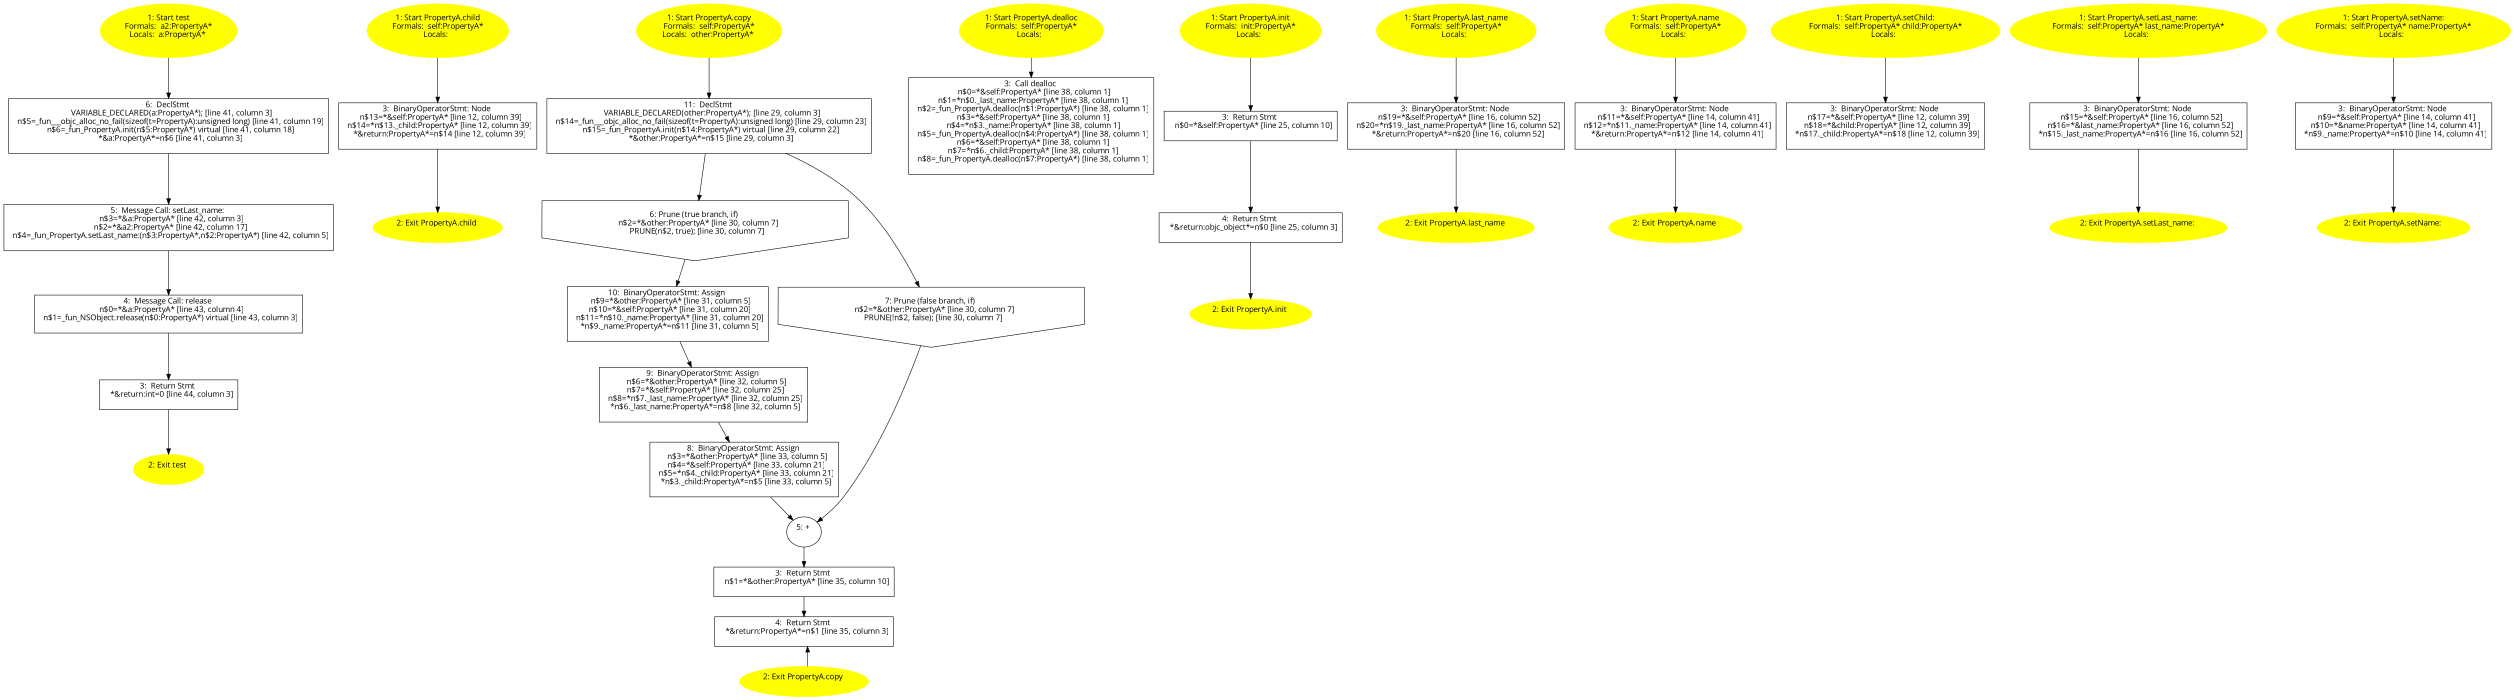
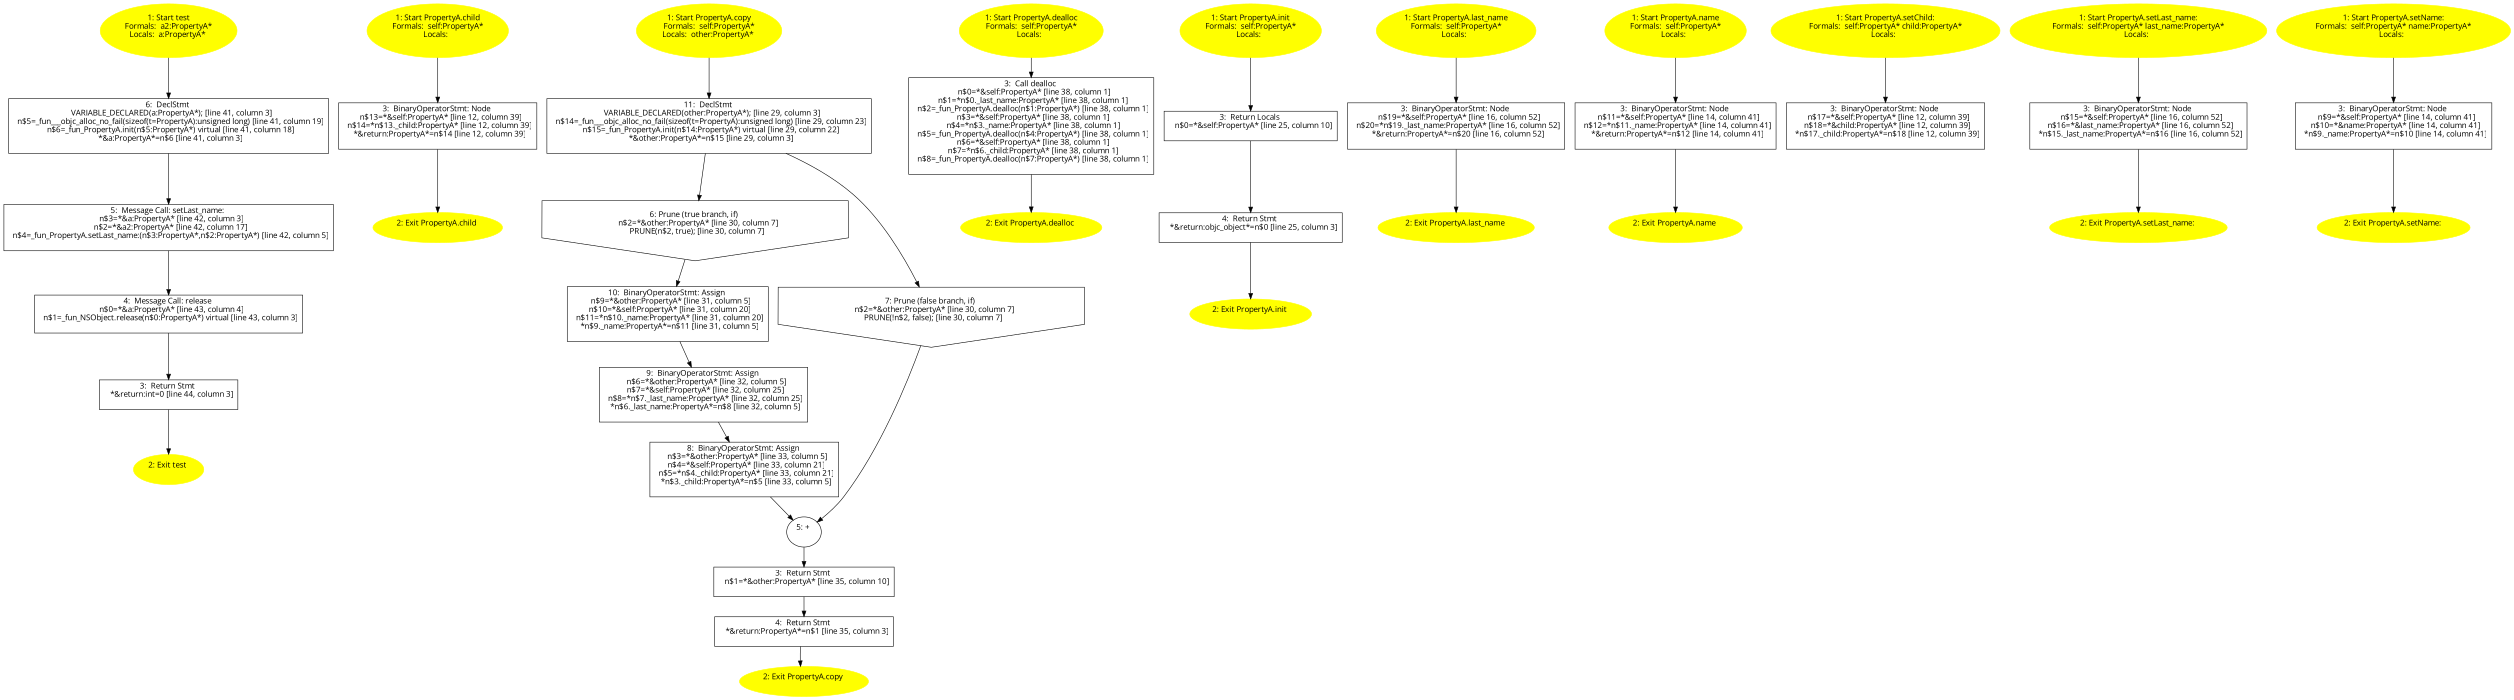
  digraph {
    fontname="Open Sans"
    node [fontname="Open Sans"]
    edge [fontname="Open Sans"]
    n1 [color=yellow label="1: Start test\nFormals:  a2:PropertyA*\nLocals:  a:PropertyA* \n  " style=filled]
    n2 [label="6:  DeclStmt \n   VARIABLE_DECLARED(a:PropertyA*); [line 41, column 3]\n  n$5=_fun___objc_alloc_no_fail(sizeof(t=PropertyA):unsigned long) [line 41, column 19]\n  n$6=_fun_PropertyA.init(n$5:PropertyA*) virtual [line 41, column 18]\n  *&a:PropertyA*=n$6 [line 41, column 3]\n " shape=box]
    n3 [label="5:  Message Call: setLast_name: \n   n$3=*&a:PropertyA* [line 42, column 3]\n  n$2=*&a2:PropertyA* [line 42, column 17]\n  n$4=_fun_PropertyA.setLast_name:(n$3:PropertyA*,n$2:PropertyA*) [line 42, column 5]\n " shape=box]
    n4 [label="4:  Message Call: release \n   n$0=*&a:PropertyA* [line 43, column 4]\n  n$1=_fun_NSObject.release(n$0:PropertyA*) virtual [line 43, column 3]\n " shape=box]
    n5 [color=yellow label="2: Exit test \n  " style=filled]
    n6 [label="3:  Return Stmt \n   *&return:int=0 [line 44, column 3]\n " shape=box]
    n7 [color=yellow label="1: Start PropertyA.child\nFormals:  self:PropertyA*\nLocals:  \n  " style=filled]
    n8 [label="3:  BinaryOperatorStmt: Node \n   n$13=*&self:PropertyA* [line 12, column 39]\n  n$14=*n$13._child:PropertyA* [line 12, column 39]\n  *&return:PropertyA*=n$14 [line 12, column 39]\n " shape=box]
    n9 [color=yellow label="2: Exit PropertyA.child \n  " style=filled]
    n10 [color=yellow label="1: Start PropertyA.copy\nFormals:  self:PropertyA*\nLocals:  other:PropertyA* \n  " style=filled]
    n11 [label="11:  DeclStmt \n   VARIABLE_DECLARED(other:PropertyA*); [line 29, column 3]\n  n$14=_fun___objc_alloc_no_fail(sizeof(t=PropertyA):unsigned long) [line 29, column 23]\n  n$15=_fun_PropertyA.init(n$14:PropertyA*) virtual [line 29, column 22]\n  *&other:PropertyA*=n$15 [line 29, column 3]\n " shape=box]
    n12 [label="6: Prune (true branch, if) \n   n$2=*&other:PropertyA* [line 30, column 7]\n  PRUNE(n$2, true); [line 30, column 7]\n " shape=invhouse]
    n13 [label="7: Prune (false branch, if) \n   n$2=*&other:PropertyA* [line 30, column 7]\n  PRUNE(!n$2, false); [line 30, column 7]\n " shape=invhouse]
    n14 [label="10:  BinaryOperatorStmt: Assign \n   n$9=*&other:PropertyA* [line 31, column 5]\n  n$10=*&self:PropertyA* [line 31, column 20]\n  n$11=*n$10._name:PropertyA* [line 31, column 20]\n  *n$9._name:PropertyA*=n$11 [line 31, column 5]\n " shape=box]
    n15 [label="5: + \n  "]
    n16 [color=yellow label="2: Exit PropertyA.copy \n  " style=filled]
    n17 [label="3:  Return Stmt \n   n$1=*&other:PropertyA* [line 35, column 10]\n " shape=box]
    n18 [label="4:  Return Stmt \n   *&return:PropertyA*=n$1 [line 35, column 3]\n " shape=box]
    n19 [label="9:  BinaryOperatorStmt: Assign \n   n$6=*&other:PropertyA* [line 32, column 5]\n  n$7=*&self:PropertyA* [line 32, column 25]\n  n$8=*n$7._last_name:PropertyA* [line 32, column 25]\n  *n$6._last_name:PropertyA*=n$8 [line 32, column 5]\n " shape=box]
    n20 [label="8:  BinaryOperatorStmt: Assign \n   n$3=*&other:PropertyA* [line 33, column 5]\n  n$4=*&self:PropertyA* [line 33, column 21]\n  n$5=*n$4._child:PropertyA* [line 33, column 21]\n  *n$3._child:PropertyA*=n$5 [line 33, column 5]\n " shape=box]
    n21 [color=yellow label="1: Start PropertyA.dealloc\nFormals:  self:PropertyA*\nLocals:  \n  " style=filled]
    n22 [label="3:  Call dealloc \n   n$0=*&self:PropertyA* [line 38, column 1]\n  n$1=*n$0._last_name:PropertyA* [line 38, column 1]\n  n$2=_fun_PropertyA.dealloc(n$1:PropertyA*) [line 38, column 1]\n  n$3=*&self:PropertyA* [line 38, column 1]\n  n$4=*n$3._name:PropertyA* [line 38, column 1]\n  n$5=_fun_PropertyA.dealloc(n$4:PropertyA*) [line 38, column 1]\n  n$6=*&self:PropertyA* [line 38, column 1]\n  n$7=*n$6._child:PropertyA* [line 38, column 1]\n  n$8=_fun_PropertyA.dealloc(n$7:PropertyA*) [line 38, column 1]\n " shape=box]
-   n24 [color=yellow label="1: Start PropertyA.init\nFormals:  init:PropertyA*\nLocals:  \n  " style=filled]
-   n25 [label="3:  Return Stmt \n   n$0=*&self:PropertyA* [line 25, column 10]\n " shape=box]
+   n23 [color=yellow label="2: Exit PropertyA.dealloc \n  " style=filled]
+   n24 [color=yellow label="1: Start PropertyA.init\nFormals:  self:PropertyA*\nLocals:  \n  " style=filled]
+   n25 [label="3:  Return Locals \n   n$0=*&self:PropertyA* [line 25, column 10]\n " shape=box]
    n26 [label="4:  Return Stmt \n   *&return:objc_object*=n$0 [line 25, column 3]\n " shape=box]
    n27 [color=yellow label="2: Exit PropertyA.init \n  " style=filled]
    n28 [color=yellow label="1: Start PropertyA.last_name\nFormals:  self:PropertyA*\nLocals:  \n  " style=filled]
    n29 [label="3:  BinaryOperatorStmt: Node \n   n$19=*&self:PropertyA* [line 16, column 52]\n  n$20=*n$19._last_name:PropertyA* [line 16, column 52]\n  *&return:PropertyA*=n$20 [line 16, column 52]\n " shape=box]
    n30 [color=yellow label="2: Exit PropertyA.last_name \n  " style=filled]
    n31 [color=yellow label="1: Start PropertyA.name\nFormals:  self:PropertyA*\nLocals:  \n  " style=filled]
    n32 [label="3:  BinaryOperatorStmt: Node \n   n$11=*&self:PropertyA* [line 14, column 41]\n  n$12=*n$11._name:PropertyA* [line 14, column 41]\n  *&return:PropertyA*=n$12 [line 14, column 41]\n " shape=box]
    n33 [color=yellow label="2: Exit PropertyA.name \n  " style=filled]
    n34 [color=yellow label="1: Start PropertyA.setChild:\nFormals:  self:PropertyA* child:PropertyA*\nLocals:  \n  " style=filled]
    n35 [label="3:  BinaryOperatorStmt: Node \n   n$17=*&self:PropertyA* [line 12, column 39]\n  n$18=*&child:PropertyA* [line 12, column 39]\n  *n$17._child:PropertyA*=n$18 [line 12, column 39]\n " shape=box]
    n36 [color=yellow label="1: Start PropertyA.setLast_name:\nFormals:  self:PropertyA* last_name:PropertyA*\nLocals:  \n  " style=filled]
    n37 [label="3:  BinaryOperatorStmt: Node \n   n$15=*&self:PropertyA* [line 16, column 52]\n  n$16=*&last_name:PropertyA* [line 16, column 52]\n  *n$15._last_name:PropertyA*=n$16 [line 16, column 52]\n " shape=box]
    n38 [color=yellow label="2: Exit PropertyA.setLast_name: \n  " style=filled]
    n39 [color=yellow label="1: Start PropertyA.setName:\nFormals:  self:PropertyA* name:PropertyA*\nLocals:  \n  " style=filled]
    n40 [label="3:  BinaryOperatorStmt: Node \n   n$9=*&self:PropertyA* [line 14, column 41]\n  n$10=*&name:PropertyA* [line 14, column 41]\n  *n$9._name:PropertyA*=n$10 [line 14, column 41]\n " shape=box]
    n41 [color=yellow label="2: Exit PropertyA.setName: \n  " style=filled]
    n1 -> n2
    n2 -> n3
    n3 -> n4
    n4 -> n6
    n6 -> n5
    n7 -> n8
    n8 -> n9
    n10 -> n11
    n11 -> n12
    n11 -> n13
    n12 -> n14
    n13 -> n15
    n14 -> n19
    n15 -> n17
    n17 -> n18
-   n16 -> n18
+   n18 -> n16
    n19 -> n20
    n20 -> n15
    n21 -> n22
+   n22 -> n23
    n24 -> n25
    n25 -> n26
    n26 -> n27
    n28 -> n29
    n29 -> n30
    n31 -> n32
    n32 -> n33
    n34 -> n35
    n36 -> n37
    n37 -> n38
    n39 -> n40
    n40 -> n41
  }
